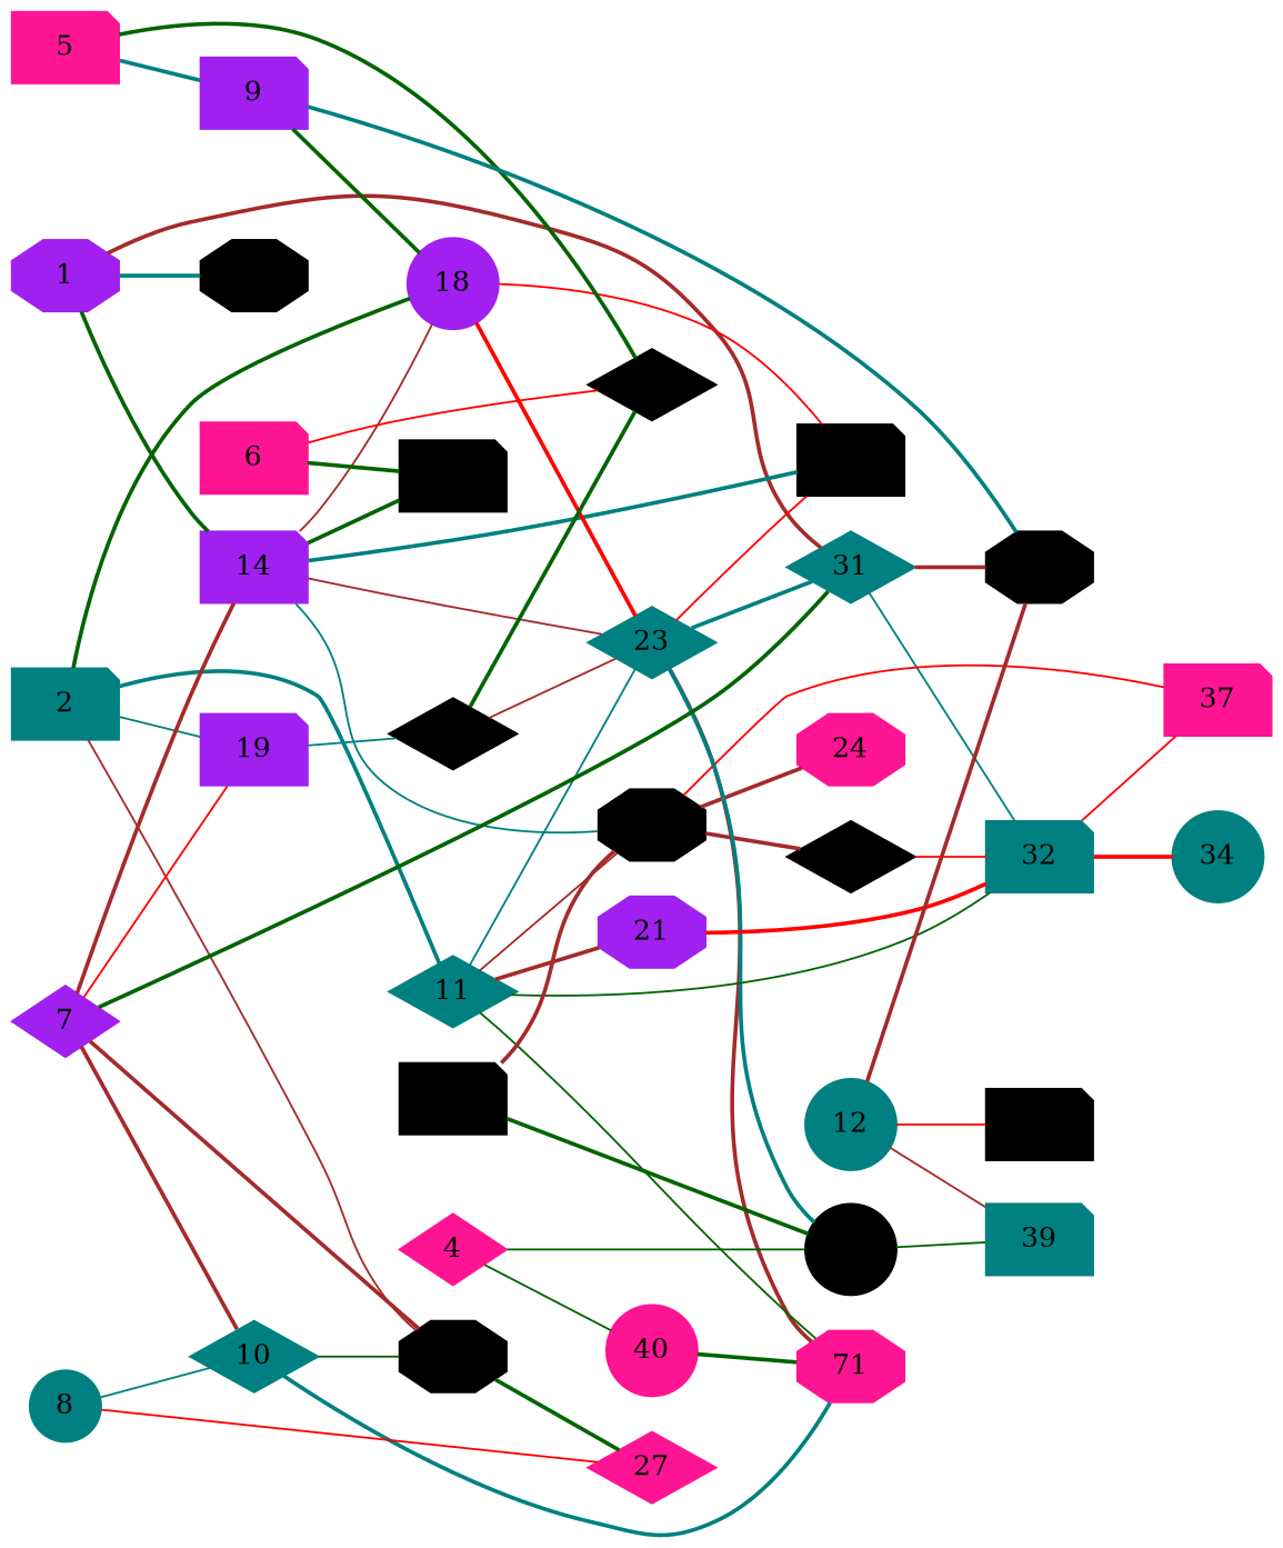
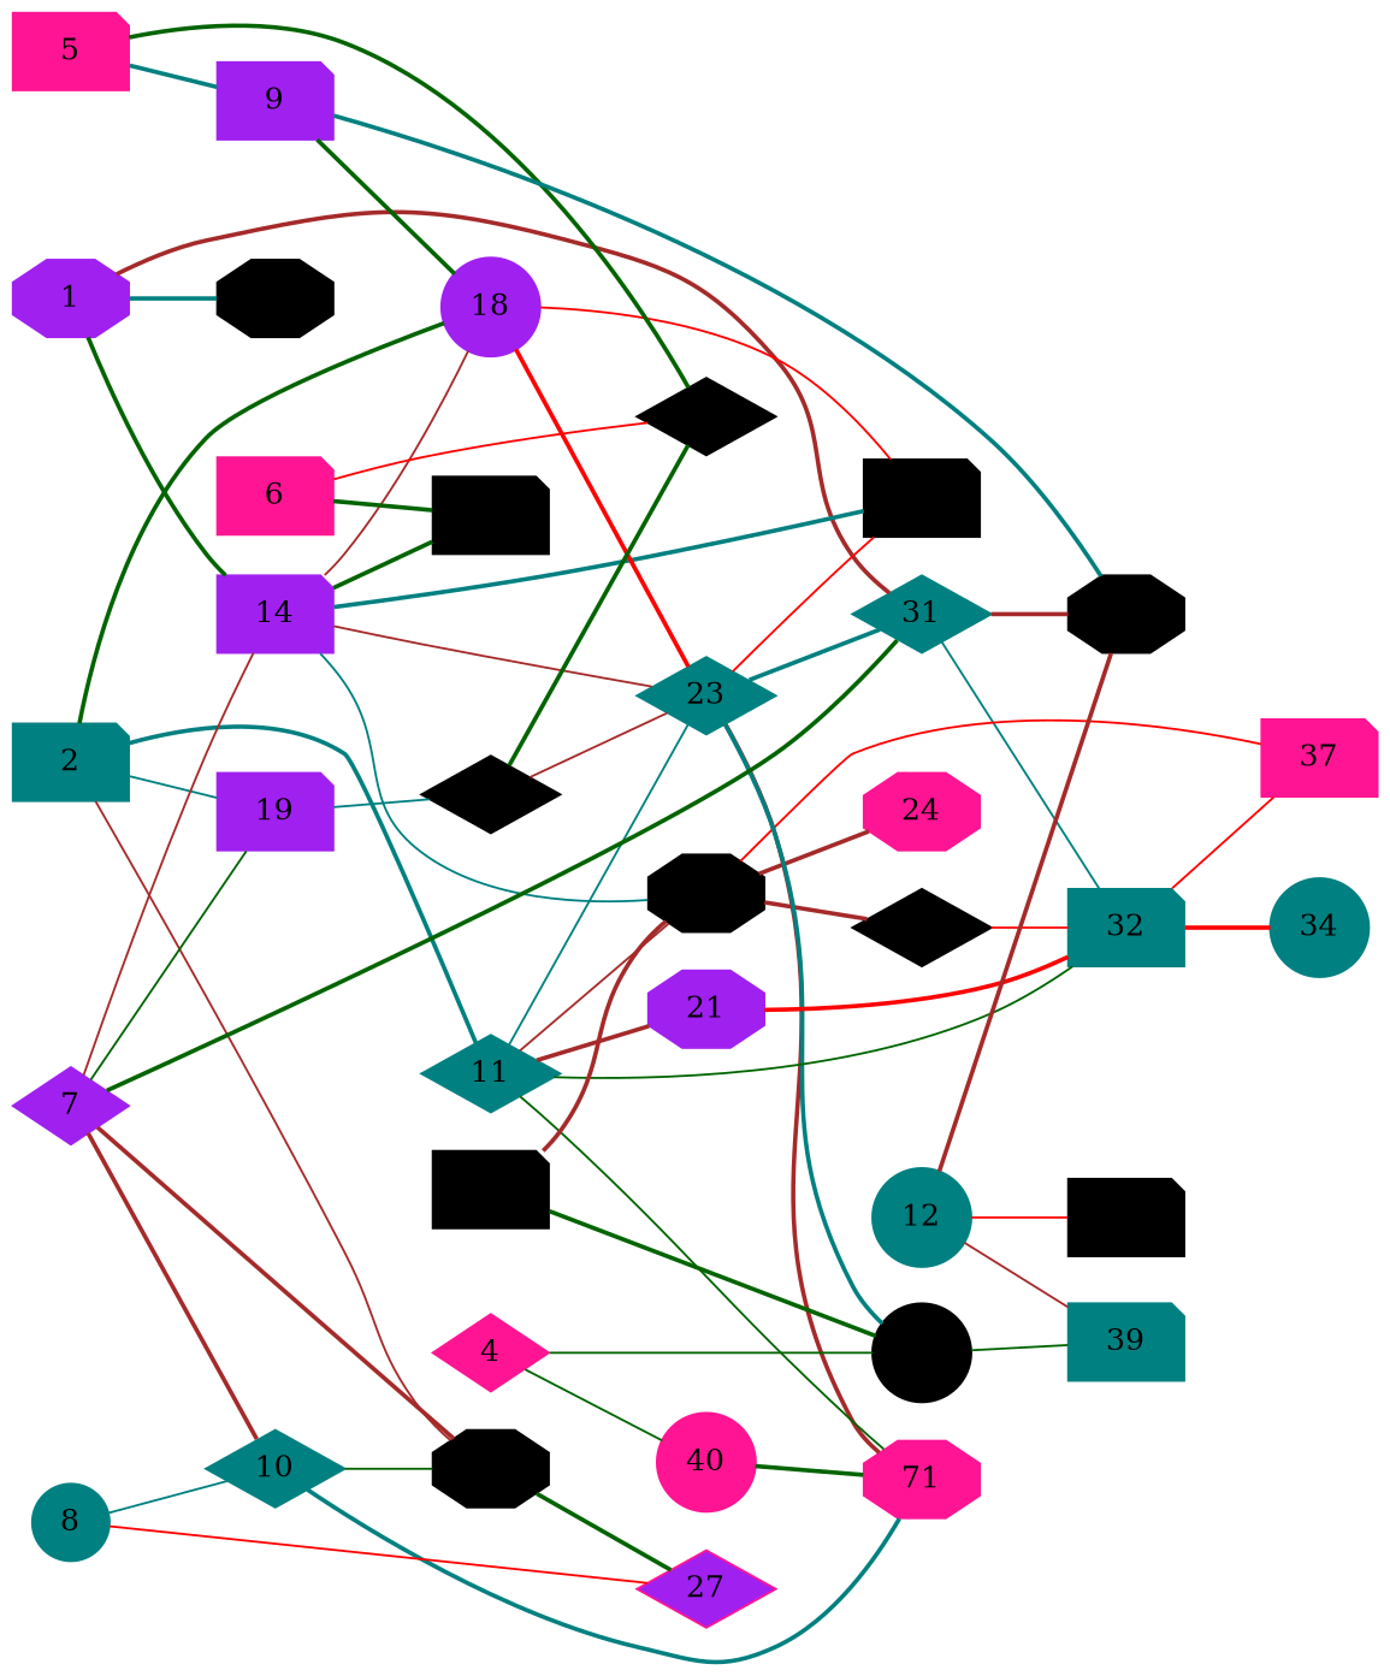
  graph {
    rankdir=LR
    node [color=black shape=note style=filled]
    edge [color=darkgreen style=bold weight=1.0]
    1 [color=purple shape=octagon]
    14 [color=purple]
    30 [shape=octagon]
    31 [color=teal shape=diamond]
    18 [color=purple shape=circle]
    33
    17 [shape=octagon]
    23 [color=teal shape=diamond]
    47
    42 [shape=octagon]
    32 [color=teal]
    2 [color=teal]
    11 [color=teal shape=diamond]
    19 [color=purple]
    25 [shape=octagon]
    n16 [color=deeppink label=71 shape=octagon]
    21 [color=purple shape=octagon]
    20 [shape=diamond]
-   27 [color=deeppink shape=diamond]
+   27 [color=deeppink shape=diamond fillcolor=purple]
    4 [color=deeppink shape=diamond]
    36 [shape=circle]
    40 [color=deeppink shape=circle]
    39 [color=teal]
    5 [color=deeppink]
    9 [color=purple]
    46 [shape=diamond]
    6 [color=deeppink]
    7 [color=purple shape=diamond]
    10 [color=teal shape=diamond]
    8 [color=teal shape=circle]
    22 [shape=diamond]
    24 [color=deeppink shape=octagon]
    37 [color=deeppink]
    34 [color=teal shape=circle]
    12 [color=teal shape=circle]
    26
    13
    1 -- 14
    1 -- 30 [color=teal]
    1 -- 31 [color=brown]
    14 -- 18 [color=brown style=solid]
    14 -- 33
    14 -- 17 [color=teal style=solid weight=2.0]
    14 -- 23 [color=brown style=solid]
    14 -- 47 [color=teal]
    31 -- 42 [color=brown]
    31 -- 32 [color=teal style=solid]
    18 -- 23 [color=red]
    18 -- 47 [color=red style=solid]
    17 -- 22 [color=brown]
    17 -- 24 [color=brown weight=2.0]
    17 -- 37 [color=red style=solid]
    23 -- 31 [color=teal]
    23 -- 47 [color=red style=solid]
    23 -- n16 [color=brown]
    23 -- 36 [color=teal]
    32 -- 37 [color=red style=solid]
    32 -- 34 [color=red]
    2 -- 18
    2 -- 11 [color=teal]
    2 -- 19 [color=teal style=solid]
    2 -- 25 [color=brown style=solid]
    11 -- 17 [color=brown style=solid]
    11 -- 23 [color=teal style=solid]
    11 -- 32 [style=solid]
    11 -- n16 [style=solid]
    11 -- 21 [color=brown]
    19 -- 20 [color=teal style=solid]
    25 -- 27
    21 -- 32 [color=red]
    20 -- 23 [color=brown style=solid]
    20 -- 46
    4 -- 36 [style=solid]
    4 -- 40 [style=solid]
    36 -- 39 [style=solid]
    40 -- n16
    5 -- 9 [color=teal]
    5 -- 46
    9 -- 18
    9 -- 42 [color=teal]
    6 -- 33
    6 -- 46 [color=red style=solid]
-   7 -- 14 [color=brown]
+   7 -- 14 [color=brown style=solid]
    7 -- 31
-   7 -- 19 [color=red style=solid]
+   7 -- 19 [style=solid]
    7 -- 25 [color=brown]
    7 -- 10 [color=brown weight=2.0]
    10 -- 25 [style=solid]
    10 -- n16 [color=teal]
    8 -- 27 [color=red style=solid]
    8 -- 10 [color=teal style=solid]
    22 -- 32 [color=red style=solid]
    12 -- 42 [color=brown]
    12 -- 39 [color=brown style=solid]
    12 -- 26 [color=red style=solid]
    13 -- 17 [color=brown]
    13 -- 36
  }
